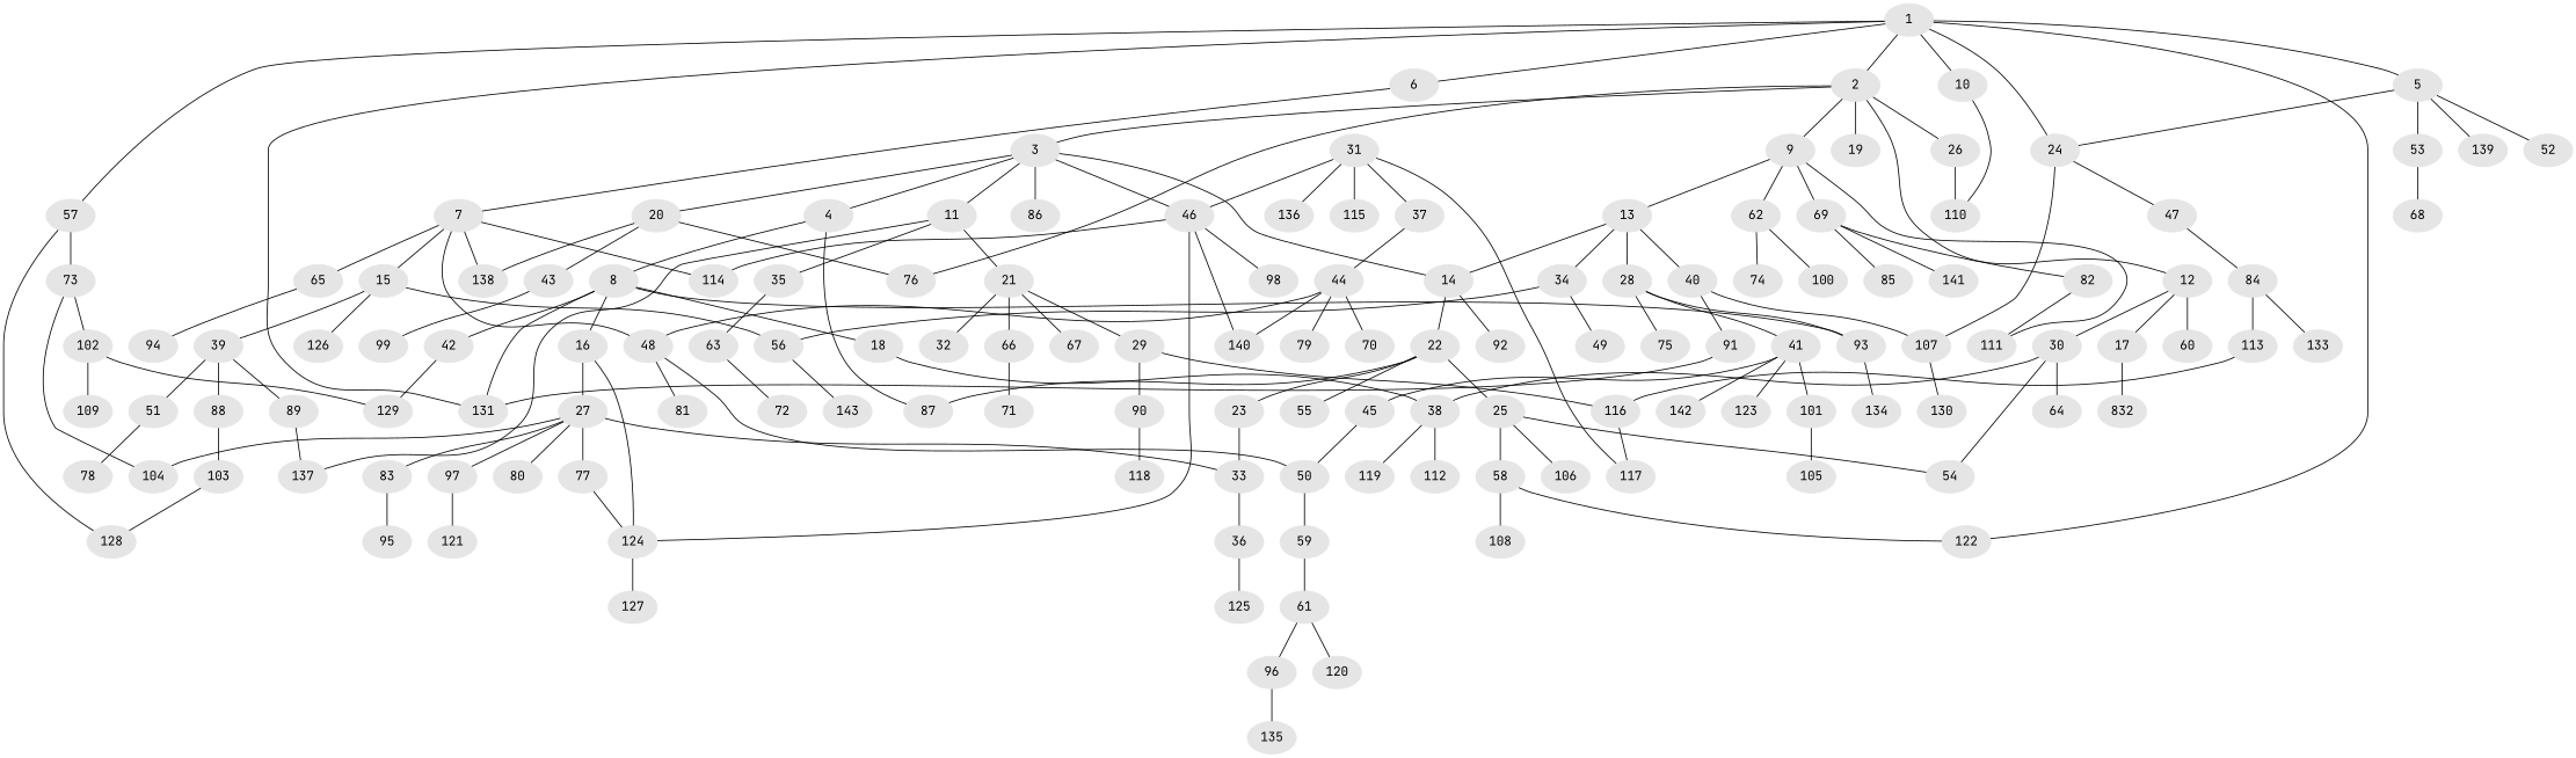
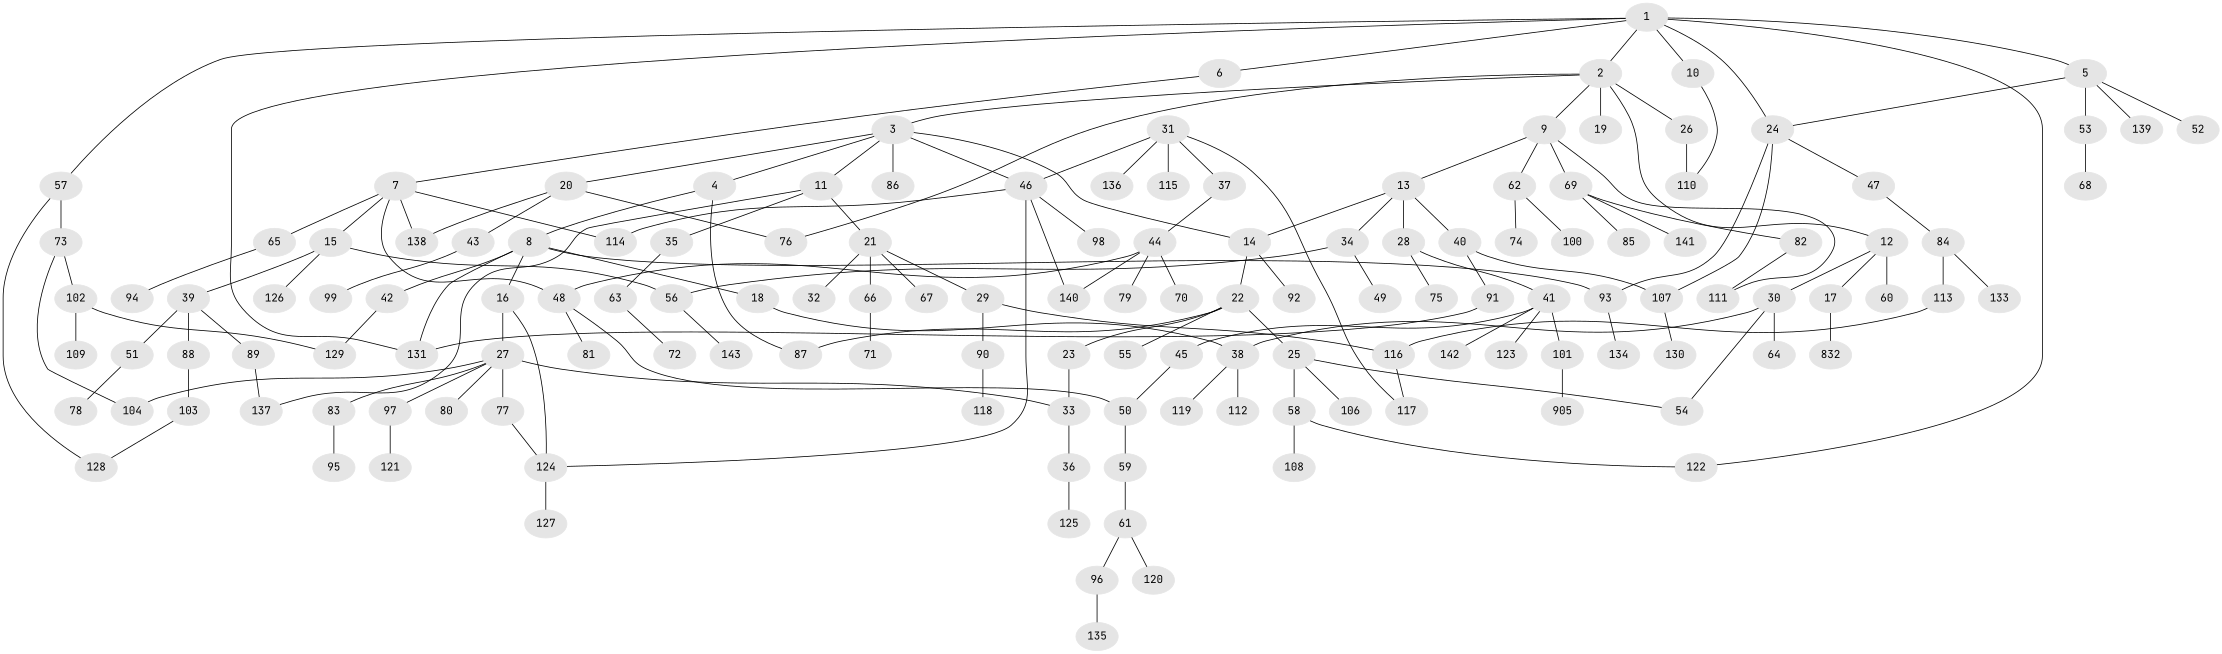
  graph {
    fontname="JetBrains Mono"
    node [color=gray90 fontname="JetBrains Mono" style=filled]
    edge [fontname="JetBrains Mono"]
    1
    2
    5
    6
    10
    24
    57
    122
    131
    3
    9
    12
    19
    26
    76
    52
    53
    139
    7
    110
    93
    47
    107
    31
    46
    37
    115
    117
    136
    73
    128
    4
    11
    14
    20
    86
    13
    62
    69
    111
    17
    30
    60
    8
    87
    21
    35
    137
    22
    92
    138
    43
    114
    124
    140
    98
    16
    18
    42
    68
    15
    48
    65
    39
    56
    126
    50
    81
    94
    27
    38
    129
    134
    28
    34
    40
    74
    100
    82
    85
    141
    29
    32
    66
    67
    63
    n87 [label=832]
    54
    64
    41
    75
    49
    91
    23
    25
    55
    51
    88
    89
    143
    33
    77
    80
    83
    97
    104
    127
    112
    119
    99
    90
    116
    71
    58
    106
    36
    84
    130
    108
    95
    121
    45
    101
    123
    142
    118
    44
    125
    72
    70
    79
    78
    103
-   105
+   105 [label=905]
    59
    113
    133
    61
    102
    96
    120
    135
    109
    1 -- 2
    1 -- 5
    1 -- 6
    1 -- 10
    1 -- 24
    1 -- 57
    1 -- 122
    1 -- 131
    2 -- 3
    2 -- 9
    2 -- 12
    2 -- 19
    2 -- 26
    2 -- 76
    5 -- 24
    5 -- 52
    5 -- 53
    5 -- 139
    6 -- 7
    10 -- 110
-   28 -- 93
+   24 -- 93
    24 -- 47
    24 -- 107
    57 -- 73
    57 -- 128
    3 -- 46
    3 -- 4
    3 -- 11
    3 -- 14
    3 -- 20
    3 -- 86
    9 -- 13
    9 -- 62
    9 -- 69
    9 -- 111
    12 -- 17
    12 -- 30
    12 -- 60
    26 -- 110
    53 -- 68
    7 -- 138
    7 -- 114
    7 -- 15
    7 -- 48
    7 -- 65
    93 -- 134
    47 -- 84
    107 -- 130
    31 -- 46
    31 -- 37
    31 -- 115
    31 -- 117
    31 -- 136
    46 -- 114
    46 -- 124
    46 -- 140
    46 -- 98
    37 -- 44
    73 -- 104
    73 -- 102
    4 -- 8
    4 -- 87
    11 -- 21
    11 -- 35
    11 -- 137
    14 -- 22
    14 -- 92
    20 -- 76
    20 -- 138
    20 -- 43
    13 -- 14
    13 -- 28
    13 -- 34
    13 -- 40
    62 -- 74
    62 -- 100
    69 -- 82
    69 -- 85
    69 -- 141
    17 -- n87
    30 -- 38
    30 -- 54
    30 -- 64
    8 -- 131
    8 -- 93
    8 -- 16
    8 -- 18
    8 -- 42
    21 -- 29
    21 -- 32
    21 -- 66
    21 -- 67
    35 -- 63
    22 -- 87
    22 -- 23
    22 -- 25
    22 -- 55
    43 -- 99
    124 -- 127
    16 -- 124
    16 -- 27
    18 -- 38
    42 -- 129
    15 -- 39
    15 -- 56
    15 -- 126
    48 -- 50
    48 -- 81
    65 -- 94
    39 -- 51
    39 -- 88
    39 -- 89
    56 -- 143
    50 -- 59
    27 -- 33
    27 -- 77
    27 -- 80
    27 -- 83
    27 -- 97
    27 -- 104
    38 -- 112
    38 -- 119
    28 -- 41
    28 -- 75
    34 -- 56
    34 -- 49
    40 -- 107
    40 -- 91
    82 -- 111
    29 -- 90
    29 -- 116
    66 -- 71
    63 -- 72
    41 -- 45
    41 -- 101
    41 -- 123
    41 -- 142
    91 -- 131
    23 -- 33
    25 -- 54
    25 -- 58
    25 -- 106
    51 -- 78
    88 -- 103
    89 -- 137
    33 -- 36
    77 -- 124
    83 -- 95
    97 -- 121
    90 -- 118
    116 -- 117
    58 -- 122
    58 -- 108
    36 -- 125
    84 -- 113
    84 -- 133
    45 -- 50
    101 -- 105
    44 -- 140
    44 -- 48
    44 -- 70
    44 -- 79
    103 -- 128
    59 -- 61
    113 -- 116
    61 -- 96
    61 -- 120
    102 -- 129
    102 -- 109
    96 -- 135
  }
